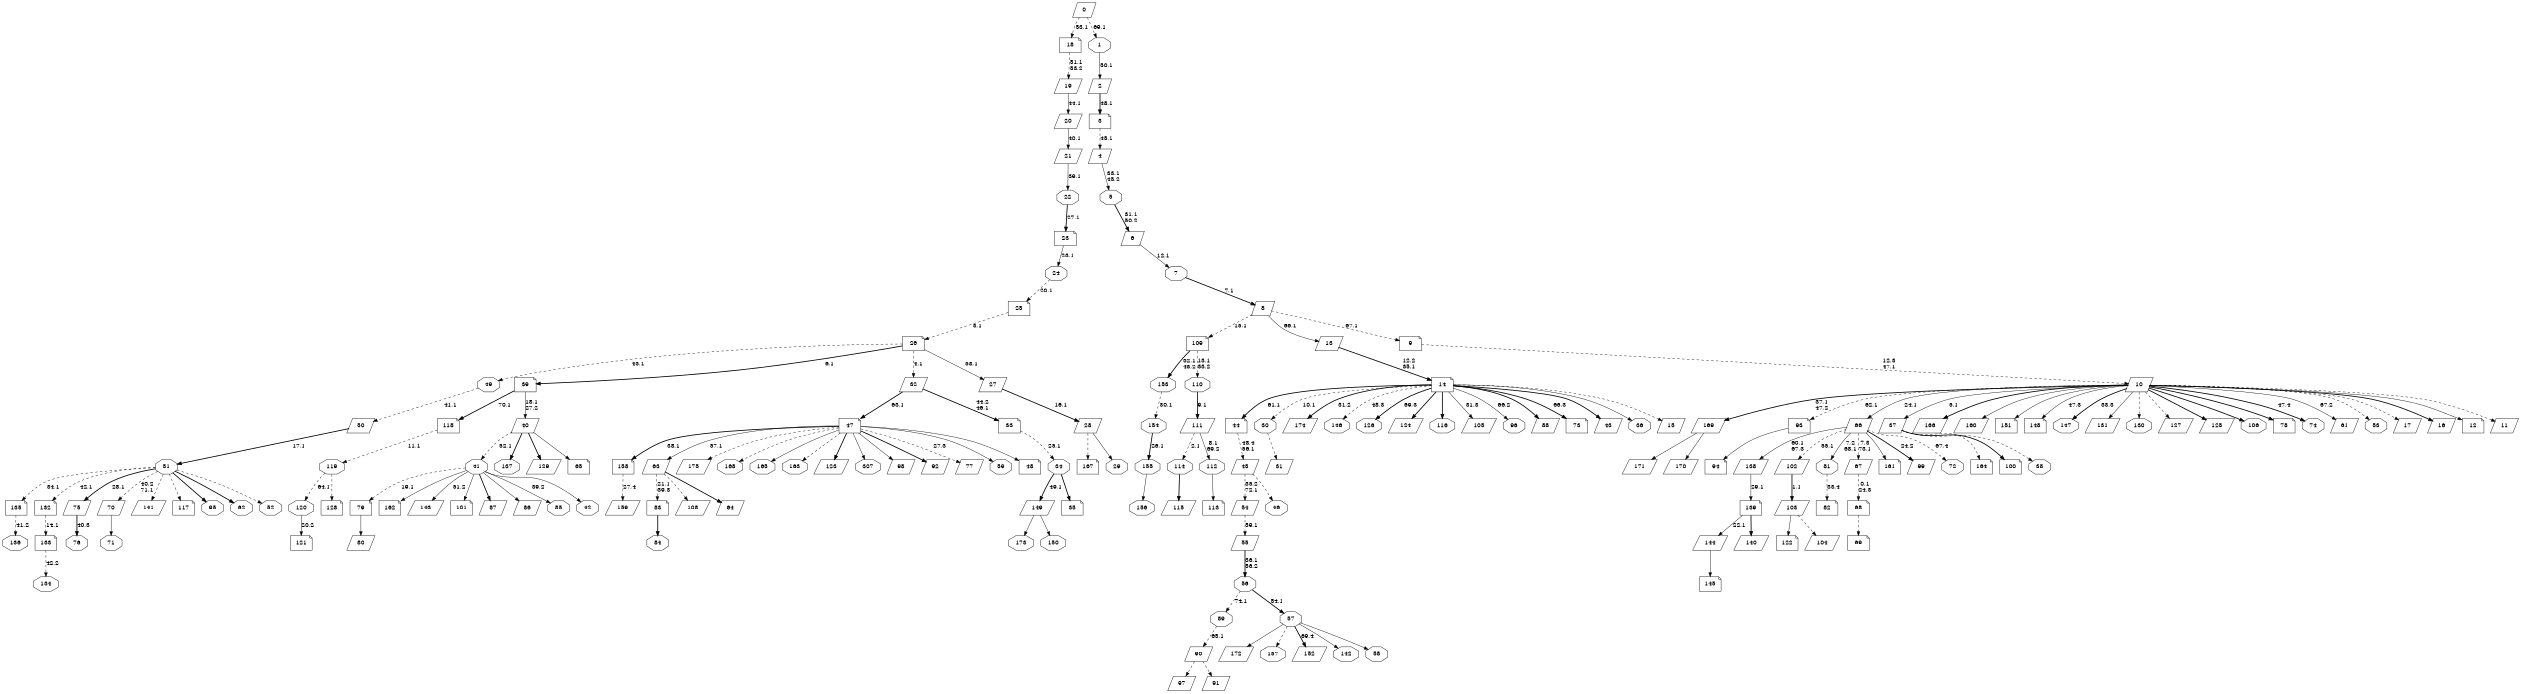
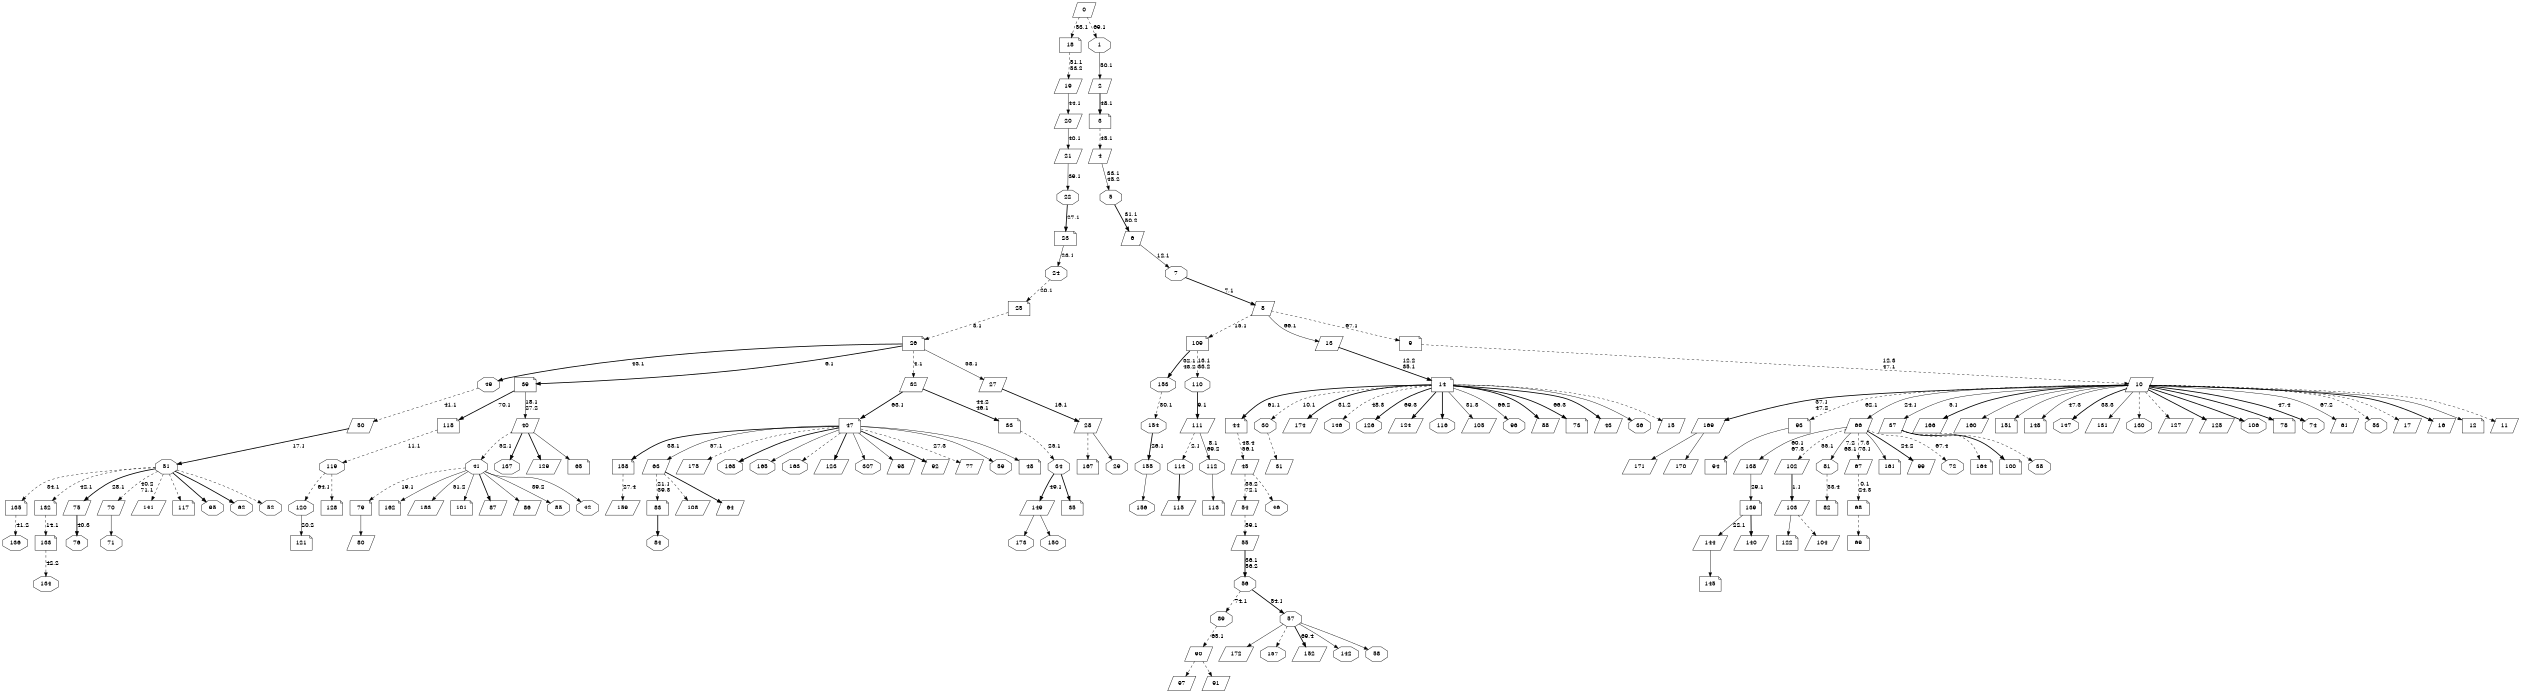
  digraph {
    node [shape=parallelogram]
    edge [style=dashed]
    169
    171
    170
    158 [shape=note]
    159
    155 [shape=octagon]
    156 [shape=octagon]
    154 [shape=octagon]
    153 [shape=octagon]
    173 [shape=octagon]
    149
    150 [shape=octagon]
    145 [shape=note]
    144
    139 [shape=note]
    140
    138
    135 [shape=note]
    136 [shape=octagon]
    133 [shape=note]
    134 [shape=octagon]
    132 [shape=note]
    120 [shape=octagon]
    121 [shape=note]
    119 [shape=octagon]
    128 [shape=note]
    118 [shape=note]
    114 [shape=octagon]
    115
    112 [shape=octagon]
    113 [shape=note]
    111
    110 [shape=octagon]
    109 [shape=note]
    122 [shape=note]
    103
    104
    102
    93 [shape=note]
    94 [shape=note]
    90
    97
    91
    89 [shape=octagon]
    83 [shape=note]
    84 [shape=octagon]
    81 [shape=octagon]
    82 [shape=note]
    79 [shape=note]
    80
    76 [shape=octagon]
    75
    71 [shape=octagon]
    70
    68 [shape=note]
    69 [shape=note]
    67
    66
    161 [shape=note]
    99
    72 [shape=octagon]
    63
    108
    64
    57 [shape=octagon]
    172
    157 [shape=octagon]
    152
    142 [shape=octagon]
    58 [shape=octagon]
    56 [shape=octagon]
    55
    54
    51 [shape=octagon]
    141
    117 [shape=note]
    95 [shape=octagon]
    62 [shape=octagon]
    52 [shape=octagon]
    50
    49 [shape=octagon]
    47 [shape=note]
    175
    168 [shape=octagon]
    165 [shape=octagon]
    163 [shape=octagon]
    123
    n88 [label=307 shape=octagon]
    98
    92
    77
    59 [shape=octagon]
    48 [shape=note]
    45
    46 [shape=octagon]
    44 [shape=note]
    41 [shape=octagon]
    162 [shape=note]
-   143
+   143 [label=183]
    101 [shape=note]
    87
    86
    85 [shape=octagon]
    42 [shape=octagon]
    40
    137 [shape=octagon]
    129
    65 [shape=note]
    39 [shape=note]
    164 [shape=note]
    37
    100 [shape=note]
    38 [shape=octagon]
    34 [shape=octagon]
    35 [shape=note]
    33 [shape=note]
    32
    30 [shape=octagon]
    31
    167 [shape=note]
    28
    29 [shape=octagon]
    27
    26 [shape=note]
    25 [shape=note]
    24 [shape=octagon]
    23 [shape=note]
    22 [shape=octagon]
    21
    20
    19
    18 [shape=note]
    14 [shape=note]
    174
    146 [shape=octagon]
    126 [shape=octagon]
    124
    116 [shape=octagon]
    105
    96 [shape=octagon]
    88
    73 [shape=note]
    43
    36 [shape=octagon]
    15
    13
    10
    166
    160
    151 [shape=note]
    148 [shape=note]
    147 [shape=octagon]
    131
    130 [shape=octagon]
    127
    125
    106 [shape=octagon]
    78 [shape=note]
    74 [shape=octagon]
    61
    53 [shape=octagon]
    17
    16
    12 [shape=note]
    11
    9 [shape=note]
    8
    7 [shape=octagon]
    6
    5 [shape=octagon]
    4
    3 [shape=note]
    2
    1 [shape=octagon]
    0
    169 -> 171 [style=solid]
    169 -> 170 [style=solid]
    158 -> 159 [label="27,4"]
    155 -> 156 [style=solid]
    154 -> 155 [label="26,1" style=bold]
    153 -> 154 [label="30,1"]
    149 -> 173 [style=solid]
    149 -> 150 [style=solid]
    144 -> 145 [style=solid]
    139 -> 144 [label="22,1" style=solid]
    139 -> 140 [style=bold]
    138 -> 139 [label="29,1" style=solid]
    135 -> 136 [label="41,2"]
    133 -> 134 [label="42,2"]
    132 -> 133 [label="14,1"]
    120 -> 121 [label="20,2" style=solid]
    119 -> 120 [label="64,1"]
    119 -> 128
    118 -> 119 [label="11,1"]
    114 -> 115 [style=bold]
    112 -> 113 [style=solid]
    111 -> 114 [label="2,1"]
    111 -> 112 [label="8,1\n69,2" style=solid]
    110 -> 111 [label="9,1" style=bold]
    109 -> 153 [label="32,1\n48,2" style=bold]
    109 -> 110 [label="13,1\n33,2"]
    103 -> 122 [style=solid]
    103 -> 104
    102 -> 103 [label="1,1" style=bold]
    93 -> 94 [style=solid]
    90 -> 97
    90 -> 91
    89 -> 90 [label="65,1"]
    83 -> 84 [style=bold]
    81 -> 82 [label="33,4"]
    79 -> 80 [style=solid]
    75 -> 76 [label="40,3" style=bold]
    70 -> 71 [style=solid]
    68 -> 69
    67 -> 68 [label="0,1\n24,3"]
    66 -> 138 [label="60,1\n67,3" style=solid]
    66 -> 102 [label="55,1"]
    66 -> 81 [label="7,2\n68,1" style=solid]
    66 -> 67 [label="7,3\n73,1"]
    66 -> 161 [style=solid]
    66 -> 99 [label="24,2" style=bold]
    66 -> 72 [label="67,4"]
    63 -> 83 [label="21,1\n39,3"]
    63 -> 108
    63 -> 64 [style=bold]
    57 -> 172 [style=solid]
    57 -> 157
    57 -> 152 [label="69,4" style=bold]
    57 -> 142 [style=solid]
    57 -> 58 [style=solid]
    56 -> 89 [label="74,1"]
    56 -> 57 [label="54,1" style=bold]
    55 -> 56 [label="36,1\n56,2" style=bold]
    54 -> 55 [label="59,1"]
    51 -> 135 [label="34,1"]
    51 -> 132 [label="42,1"]
    51 -> 75 [label="28,1" style=bold]
    51 -> 70 [label="40,2\n71,1"]
    51 -> 141
    51 -> 117
    51 -> 95 [style=bold]
    51 -> 62 [style=bold]
    51 -> 52
    50 -> 51 [label="17,1" style=bold]
    49 -> 50 [label="41,1"]
    47 -> 158 [label="38,1" style=bold]
    47 -> 63 [label="57,1" style=solid]
    47 -> 175
-   47 -> 168
+   47 -> 168 [style=bold]
    47 -> 165 [style=solid]
    47 -> 163
    47 -> 123 [style=bold]
    47 -> n88 [style=solid]
    47 -> 98 [style=solid]
    47 -> 92 [style=bold]
    47 -> 77 [label="27,3"]
    47 -> 59 [style=solid]
    47 -> 48 [style=solid]
    45 -> 54 [label="35,2\n72,1"]
    45 -> 46
    44 -> 45 [label="48,4\n56,1"]
    41 -> 79 [label="19,1"]
    41 -> 162 [style=solid]
    41 -> 143 [label="51,2" style=solid]
    41 -> 101 [style=solid]
    41 -> 87 [style=bold]
    41 -> 86 [style=solid]
    41 -> 85 [label="39,2" style=solid]
    41 -> 42 [style=solid]
    40 -> 41 [label="52,1"]
    40 -> 137 [style=bold]
    40 -> 129 [style=bold]
    40 -> 65 [style=solid]
    39 -> 118 [label="70,1" style=bold]
    39 -> 40 [label="18,1\n27,2" style=solid]
    37 -> 164
    37 -> 100 [style=bold]
    37 -> 38
    34 -> 149 [label="49,1" style=bold]
    34 -> 35 [style=bold]
    33 -> 34 [label="25,1"]
    32 -> 47 [label="63,1" style=bold]
    32 -> 33 [label="44,2\n46,1" style=bold]
    30 -> 31
    28 -> 167
    28 -> 29 [style=solid]
    27 -> 28 [label="16,1" style=bold]
-   26 -> 49 [label="43,1"]
+   26 -> 49 [label="43,1" style=bold]
    26 -> 39 [label="6,1" style=bold]
    26 -> 32 [label="4,1"]
    26 -> 27 [label="58,1" style=solid]
    25 -> 26 [label="3,1"]
    24 -> 25 [label="20,1"]
    23 -> 24 [label="23,1" style=solid]
    22 -> 23 [label="27,1" style=bold]
    21 -> 22 [label="39,1" style=solid]
    20 -> 21 [label="40,1" style=solid]
    19 -> 20 [label="44,1" style=solid]
    18 -> 19 [label="51,1\n53,2"]
    14 -> 44 [label="61,1" style=bold]
    14 -> 30 [label="10,1"]
    14 -> 174 [label="31,2" style=bold]
    14 -> 146 [label="48,3"]
    14 -> 126 [label="69,3" style=bold]
    14 -> 124 [style=bold]
    14 -> 116 [style=bold]
    14 -> 105 [label="31,3" style=solid]
    14 -> 96 [label="66,2" style=solid]
    14 -> 88 [style=bold]
    14 -> 73 [label="66,3" style=bold]
    14 -> 43 [style=bold]
    14 -> 36 [style=solid]
    14 -> 15
    13 -> 14 [label="12,2\n35,1" style=bold]
    10 -> 169 [label="37,1\n47,2" style=bold]
    10 -> 93 [label="62,1"]
    10 -> 66 [label="24,1" style=solid]
    10 -> 37 [label="5,1" style=solid]
    10 -> 166 [style=bold]
    10 -> 160 [style=solid]
    10 -> 151 [style=solid]
    10 -> 148 [label="47,3" style=solid]
    10 -> 147 [label="33,3" style=bold]
    10 -> 131 [style=solid]
    10 -> 130
    10 -> 127
    10 -> 125 [style=bold]
    10 -> 106 [style=bold]
    10 -> 78 [style=bold]
    10 -> 74 [label="47,4" style=bold]
    10 -> 61 [label="67,2" style=solid]
    10 -> 53
    10 -> 17
    10 -> 16 [style=bold]
    10 -> 12 [style=solid]
    10 -> 11
    9 -> 10 [label="12,3\n47,1"]
    8 -> 109 [label="15,1"]
    8 -> 13 [label="66,1" style=solid]
    8 -> 9 [label="67,1"]
    7 -> 8 [label="7,1" style=bold]
    6 -> 7 [label="12,1" style=solid]
    5 -> 6 [label="31,1\n50,2" style=bold]
    4 -> 5 [label="33,1\n45,2" style=solid]
    3 -> 4 [label="45,1"]
    2 -> 3 [label="48,1" style=bold]
    1 -> 2 [label="50,1" style=solid]
    0 -> 18 [label="53,1"]
    0 -> 1 [label="69,1"]
  }
